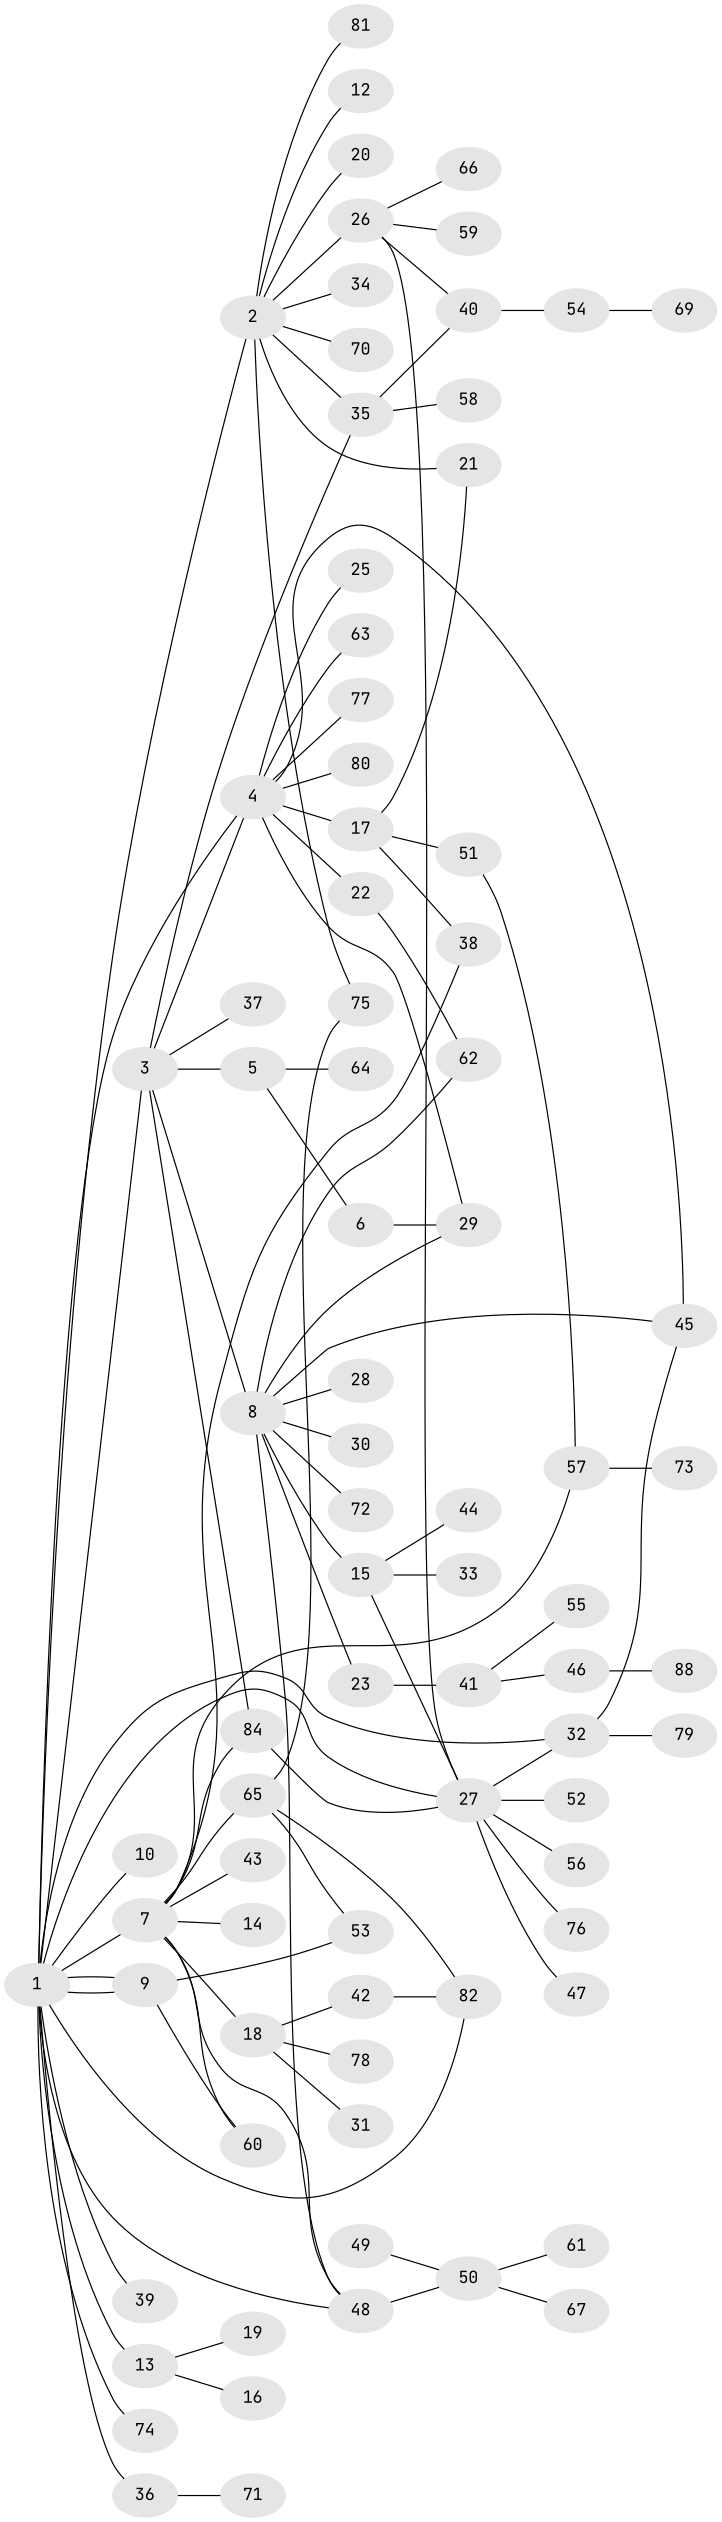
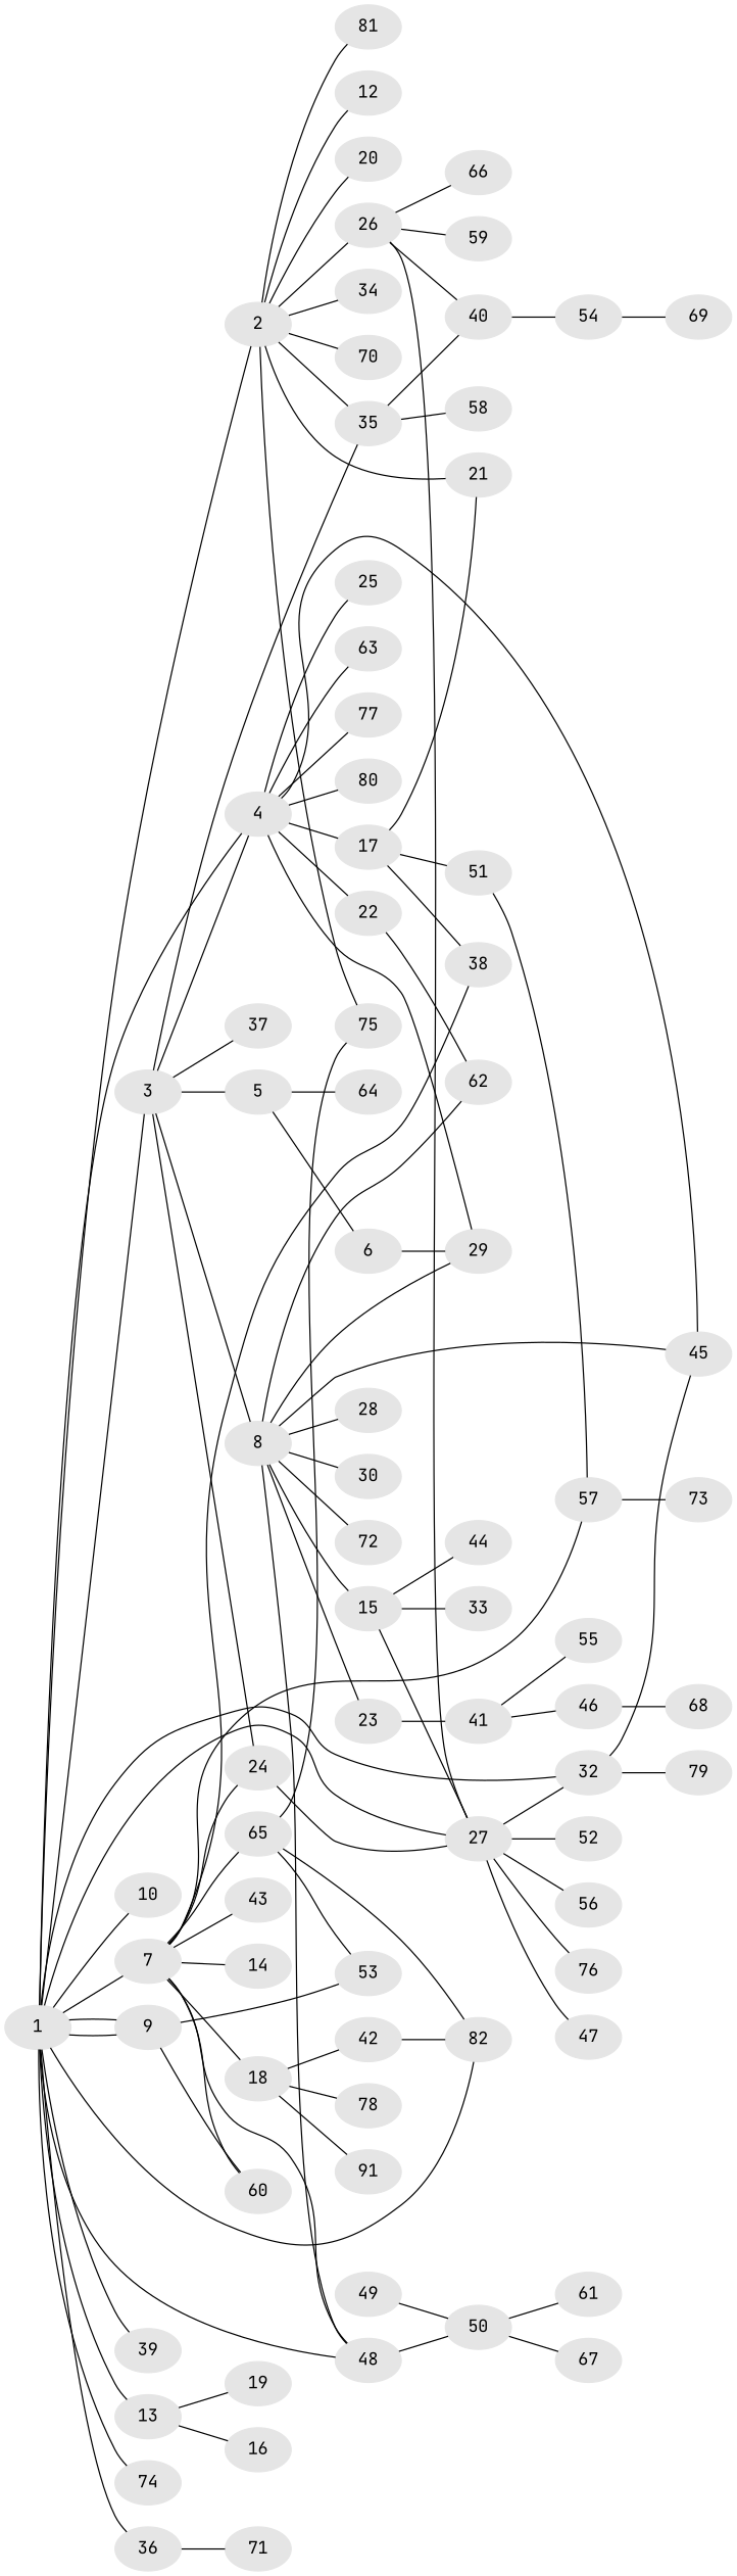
  graph {
    fontname="JetBrains Mono"
    rankdir=LR
    node [color=gray90 fontname="JetBrains Mono" style=filled]
    edge [fontname="JetBrains Mono"]
    1
    2
    3
    4
    7
    9
    10
    13
    27
    32
    36
    39
    48
    74
    82
    12
    20
    21
    26
    34
    35
    70
    75
    81
    5
    8
-   24 [label=84]
+   24
    37
    17
    22
    25
    29
    45
    63
    77
    80
    14
    18
    38
    43
    57
    60
    65
    53
    16
    19
    47
    52
    56
    76
    79
    71
    50
    40
    59
    66
    58
    6
    64
    15
    23
    28
    30
    62
    72
    51
-   31
+   31 [label=91]
    42
    78
    73
    33
    44
    41
    49
    46
    55
    54
    69
-   68 [label=88]
+   68
    61
    67
    1 -- 2
    1 -- 3
    1 -- 4
    1 -- 7
    1 -- 9
    1 -- 9
    1 -- 10
    1 -- 13
    1 -- 27
    1 -- 32
    1 -- 36
    1 -- 39
    1 -- 48
    1 -- 74
    1 -- 82
    2 -- 12
    2 -- 20
    2 -- 21
    2 -- 26
    2 -- 34
    2 -- 35
    2 -- 70
    2 -- 75
    2 -- 81
    3 -- 4
    3 -- 35
    3 -- 5
    3 -- 8
    3 -- 24
    3 -- 37
    4 -- 17
    4 -- 22
    4 -- 25
    4 -- 29
    4 -- 45
    4 -- 63
    4 -- 77
    4 -- 80
    7 -- 48
    7 -- 24
    7 -- 14
    7 -- 18
    7 -- 38
    7 -- 43
    7 -- 57
    7 -- 60
    7 -- 65
    9 -- 60
    9 -- 53
    13 -- 16
    13 -- 19
    27 -- 32
    27 -- 47
    27 -- 52
    27 -- 56
    27 -- 76
    32 -- 45
    32 -- 79
    36 -- 71
    48 -- 50
    26 -- 27
    26 -- 40
    26 -- 59
    26 -- 66
    35 -- 40
    35 -- 58
    5 -- 6
    5 -- 64
    8 -- 48
    8 -- 29
    8 -- 45
    8 -- 15
    8 -- 23
    8 -- 28
    8 -- 30
    8 -- 62
    8 -- 72
    24 -- 27
    17 -- 21
    17 -- 38
    17 -- 51
    22 -- 62
    18 -- 31
    18 -- 42
    18 -- 78
    57 -- 73
    65 -- 82
    65 -- 75
    65 -- 53
    50 -- 61
    50 -- 67
    40 -- 54
    6 -- 29
    15 -- 27
    15 -- 33
    15 -- 44
    23 -- 41
    51 -- 57
    42 -- 82
    41 -- 46
    41 -- 55
    49 -- 50
    46 -- 68
    54 -- 69
  }
